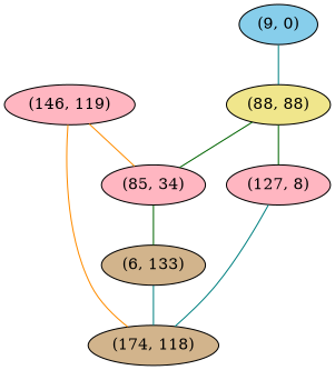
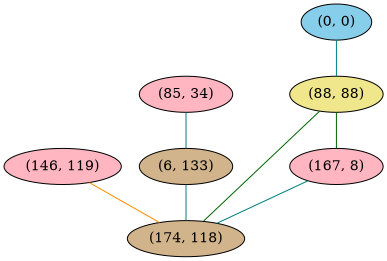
  graph {
    node [fillcolor=lightpink style=filled]
    edge [color=darkgreen weight=1]
    "(146, 119)"
    "(85, 34)"
    "(174, 118)" [fillcolor=tan]
    "(6, 133)" [fillcolor=tan]
-   "(0, 0)" [fillcolor=skyblue label="(9, 0)"]
+   "(0, 0)" [fillcolor=skyblue]
    n6 [fillcolor=khaki label="(88, 88)"]
-   "(167, 8)" [label="(127, 8)"]
-   "(146, 119)" -- "(85, 34)" [color=darkorange]
+   "(167, 8)"
    "(146, 119)" -- "(174, 118)" [color=darkorange weight=3]
-   "(85, 34)" -- "(6, 133)"
+   "(85, 34)" -- "(6, 133)" [color=teal]
    "(6, 133)" -- "(174, 118)" [color=teal weight=3]
    "(0, 0)" -- n6 [color=teal weight=4]
-   n6 -- "(85, 34)"
+   n6 -- "(174, 118)"
    n6 -- "(167, 8)" [weight=3]
    "(167, 8)" -- "(174, 118)" [color=teal]
  }
